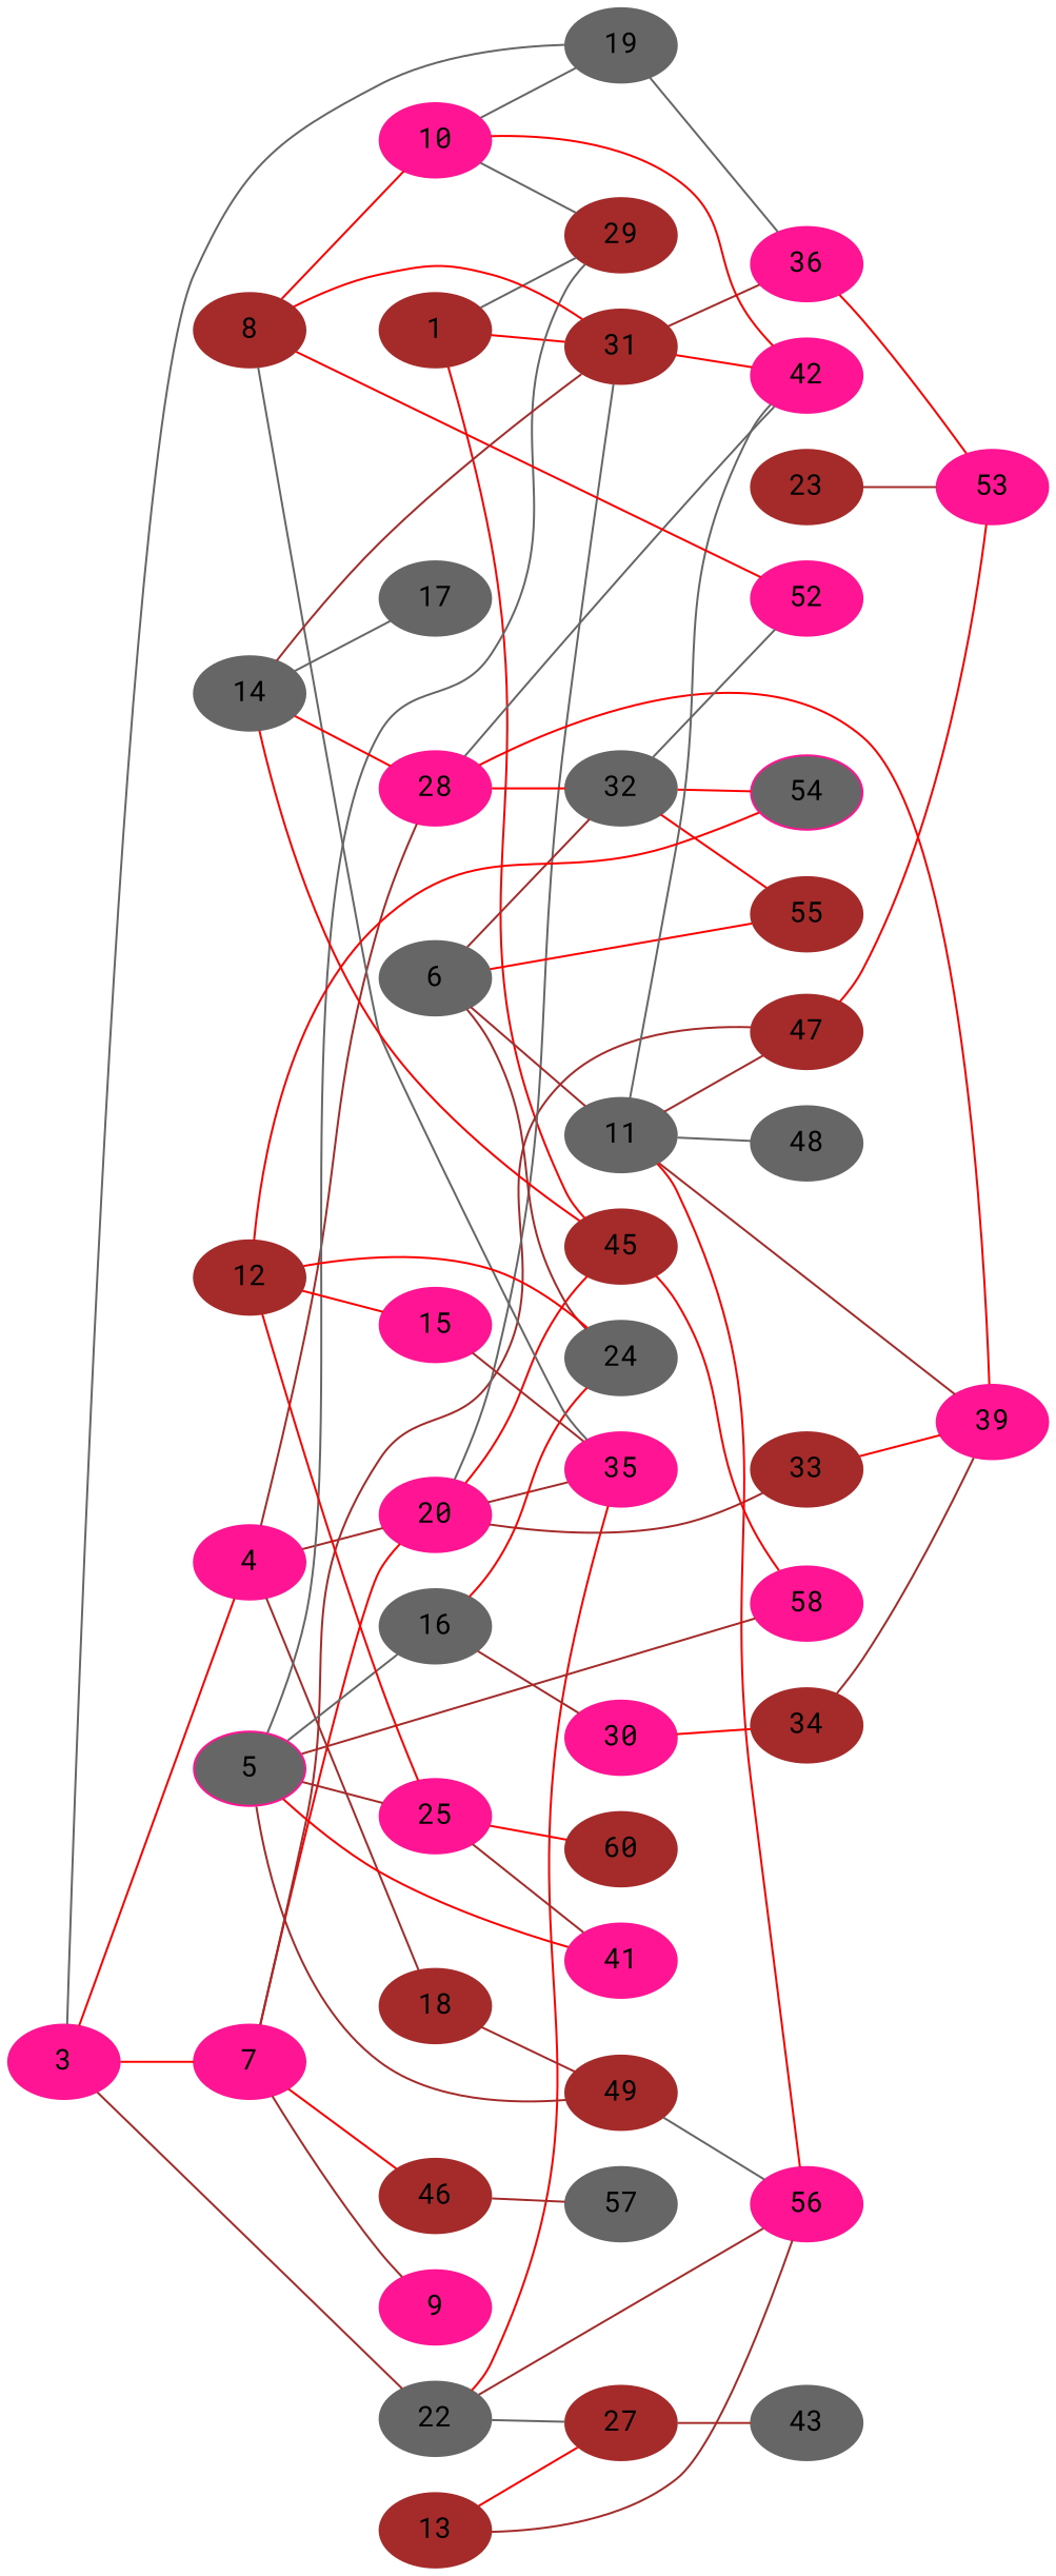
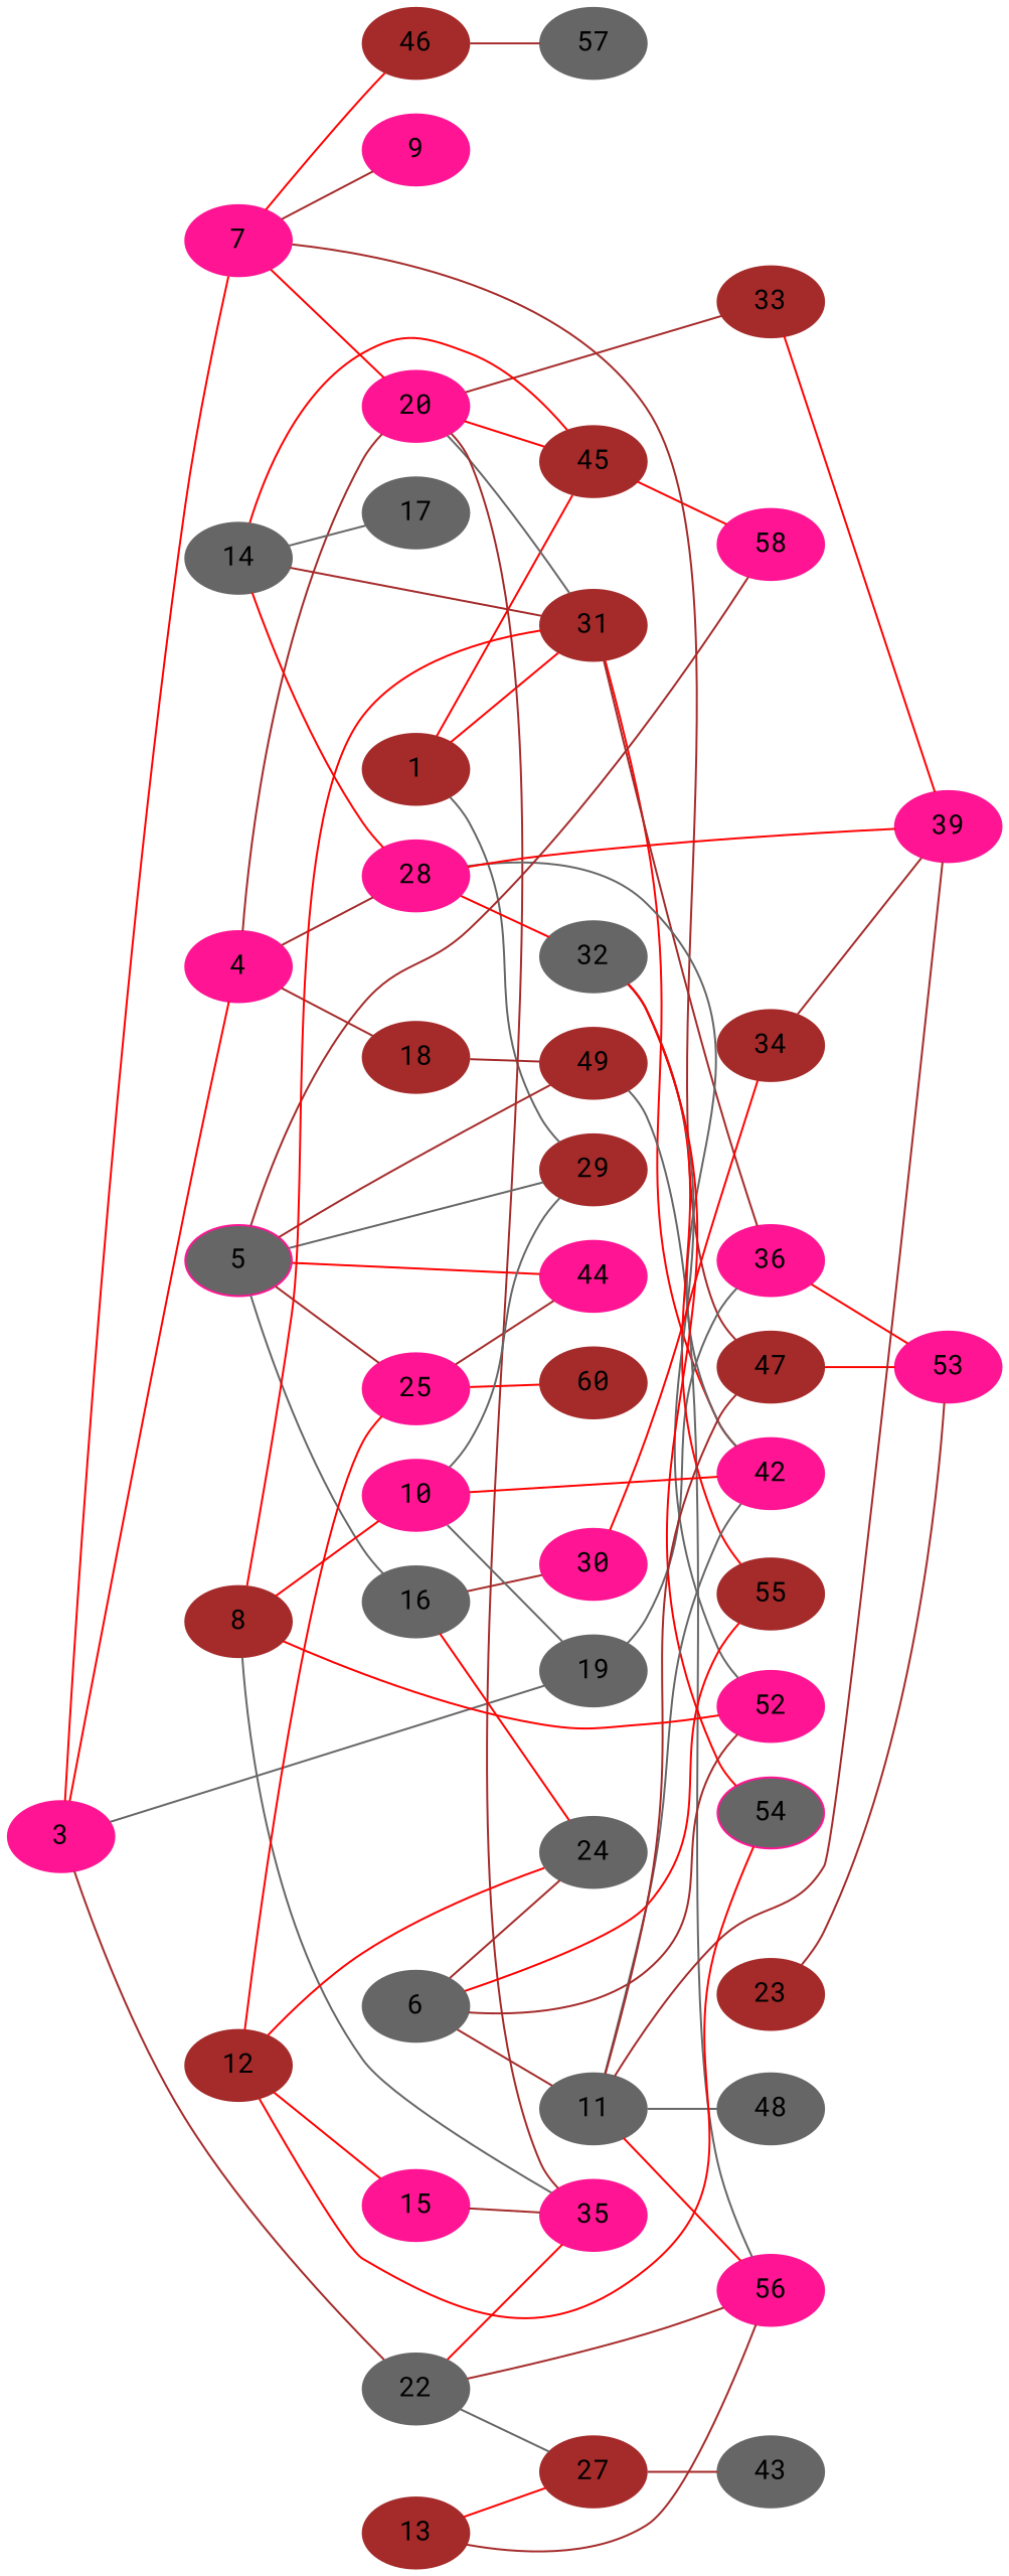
  graph {
    fontname="Roboto Mono"
    rankdir=LR
    node [color=deeppink fontname="Roboto Mono" style=filled]
    edge [color=red fontname="Roboto Mono" weight=1.0]
    1 [color=brown]
    29 [color=brown]
    31 [color=brown]
    45 [color=brown]
    42
    36
    58
    3
    4
    7
    19 [color=gray40]
    22 [color=gray40]
    18 [color=brown]
    20
    28
    9
    46 [color=brown]
    47 [color=brown]
    35
    27 [color=brown]
    56
    49 [color=brown]
    33 [color=brown]
    32 [color=gray40]
    39
    5 [fillcolor=gray40]
    16 [color=gray40]
    25
-   41
+   41 [label=44]
    24 [color=gray40]
    30
    60 [color=brown]
    6 [color=gray40]
    n34 [color=gray40 label=11]
    55 [color=brown]
    48 [color=gray40]
    52
    54 [fillcolor=gray40]
    57 [color=gray40]
    53
    8 [color=brown]
    10
    12 [color=brown]
    15
    13 [color=brown]
    43 [color=gray40]
    14 [color=gray40]
    17 [color=gray40]
    34 [color=brown]
    23 [color=brown]
    1 -- 29 [color=gray40]
    1 -- 31
    1 -- 45
    31 -- 42
    31 -- 36 [color=brown]
    45 -- 58
    36 -- 53
    3 -- 4
    3 -- 7
    3 -- 19 [color=gray40]
    3 -- 22 [color=brown weight=2.0]
    4 -- 18 [color=brown]
    4 -- 20 [color=brown]
    4 -- 28 [color=brown]
    7 -- 20
    7 -- 9 [color=brown]
    7 -- 46
    7 -- 47 [color=brown]
    19 -- 36 [color=gray40]
    22 -- 35
    22 -- 27 [color=gray40]
    22 -- 56 [color=brown]
    18 -- 49 [color=brown]
    20 -- 31 [color=gray40]
    20 -- 45
    20 -- 35 [color=brown]
    20 -- 33 [color=brown]
    28 -- 42 [color=gray40]
    28 -- 32
    28 -- 39
    46 -- 57 [color=brown]
    47 -- 53
    27 -- 43 [color=brown]
    49 -- 56 [color=gray40]
    33 -- 39
    32 -- 55
    32 -- 52 [color=gray40]
    32 -- 54
    5 -- 29 [color=gray40]
    5 -- 58 [color=brown]
    5 -- 49 [color=brown]
    5 -- 16 [color=gray40]
    5 -- 25 [color=brown]
    5 -- 41
    16 -- 24
    16 -- 30 [color=brown]
    25 -- 41 [color=brown]
    25 -- 60
    30 -- 34
-   6 -- 32 [color=brown]
+   6 -- 52 [color=brown]
    6 -- 24 [color=brown]
    6 -- n34 [color=brown]
    6 -- 55
    n34 -- 42 [color=gray40]
    n34 -- 47 [color=brown]
    n34 -- 56
    n34 -- 39 [color=brown]
    n34 -- 48 [color=gray40]
    8 -- 31
    8 -- 35 [color=gray40]
    8 -- 52
    8 -- 10
    10 -- 29 [color=gray40]
    10 -- 42
    10 -- 19 [color=gray40]
    12 -- 25
    12 -- 24
    12 -- 54
    12 -- 15
    15 -- 35 [color=brown]
    13 -- 27
    13 -- 56 [color=brown]
    14 -- 31 [color=brown]
    14 -- 45
    14 -- 28
    14 -- 17 [color=gray40]
    34 -- 39 [color=brown]
    23 -- 53 [color=brown]
  }
